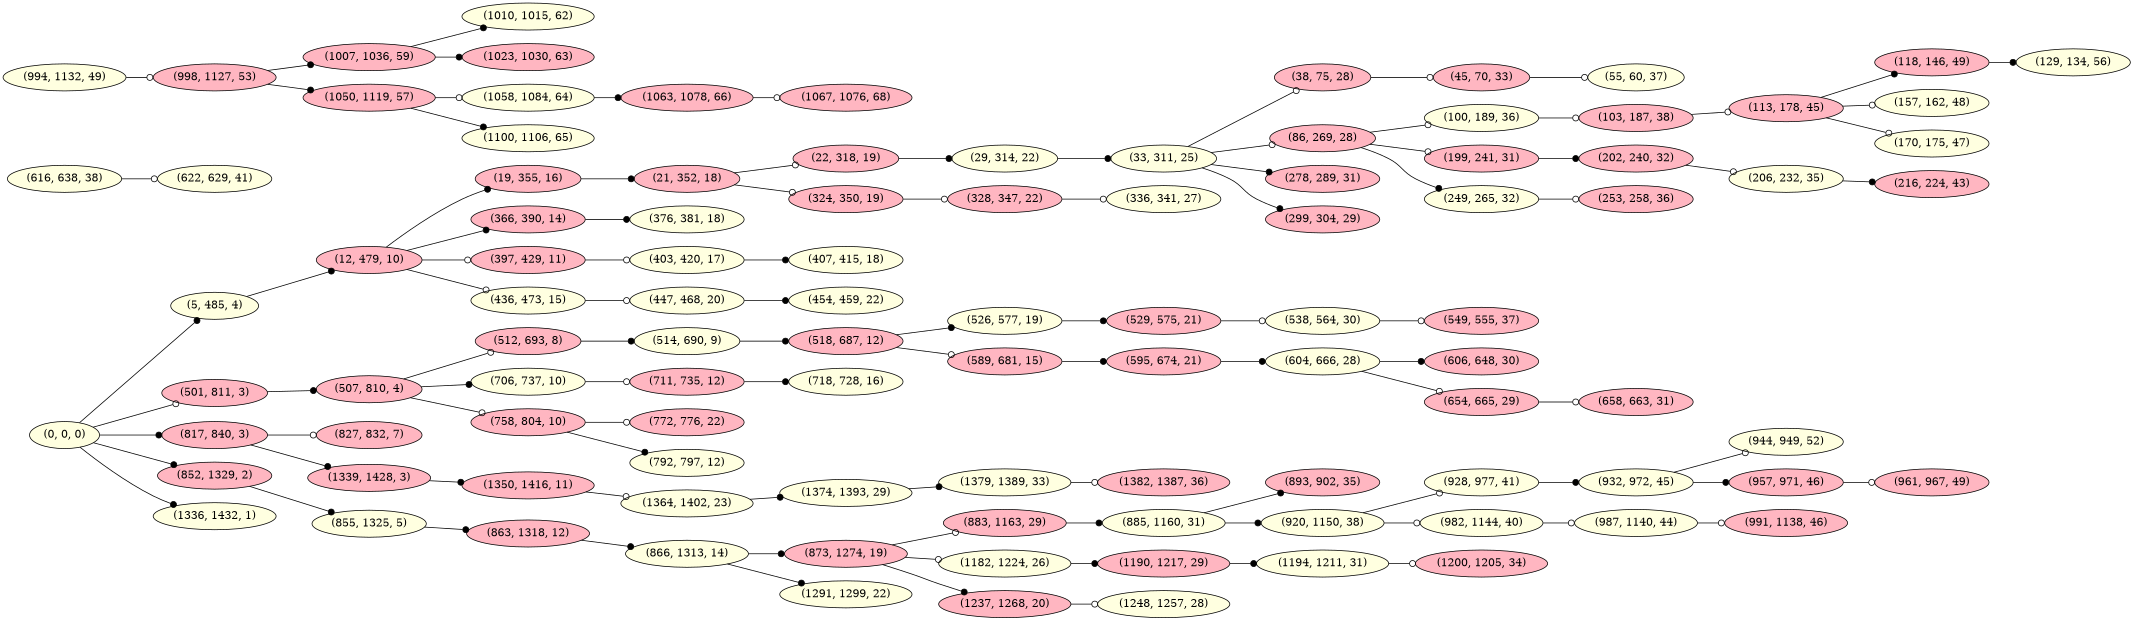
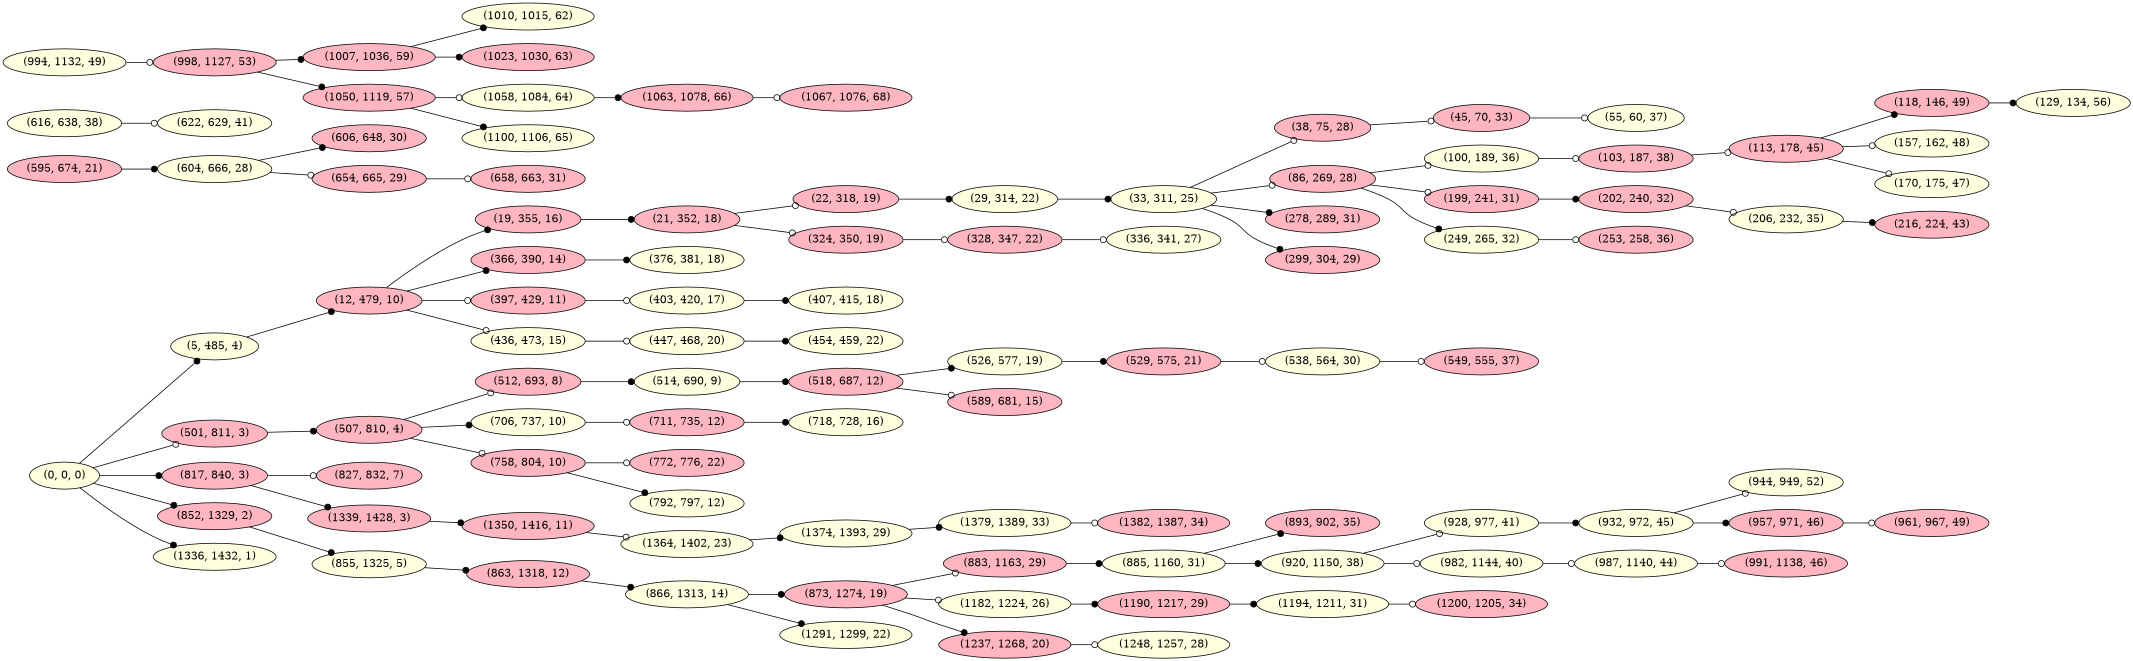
  digraph {
    rankdir=LR
    node [fillcolor=lightpink style=filled]
    edge [arrowhead=dot]
    "(0, 0, 0)" [fillcolor=lightyellow]
    "(5, 485, 4)" [fillcolor=lightyellow]
    "(501, 811, 3)"
    "(817, 840, 3)"
    "(852, 1329, 2)"
    "(1336, 1432, 1)" [fillcolor=lightyellow]
    "(12, 479, 10)"
    "(507, 810, 4)"
    "(827, 832, 7)"
    "(1339, 1428, 3)"
    "(855, 1325, 5)" [fillcolor=lightyellow]
    "(19, 355, 16)"
    "(366, 390, 14)"
    "(397, 429, 11)"
    "(436, 473, 15)" [fillcolor=lightyellow]
    "(21, 352, 18)"
    "(376, 381, 18)" [fillcolor=lightyellow]
    "(403, 420, 17)" [fillcolor=lightyellow]
    "(447, 468, 20)" [fillcolor=lightyellow]
    "(22, 318, 19)"
    "(324, 350, 19)"
    "(29, 314, 22)" [fillcolor=lightyellow]
    "(328, 347, 22)"
    "(33, 311, 25)" [fillcolor=lightyellow]
    "(38, 75, 28)"
    "(86, 269, 28)"
    "(278, 289, 31)"
    "(299, 304, 29)"
    "(45, 70, 33)"
    "(100, 189, 36)" [fillcolor=lightyellow]
    "(199, 241, 31)"
    "(249, 265, 32)" [fillcolor=lightyellow]
    "(55, 60, 37)" [fillcolor=lightyellow]
    "(103, 187, 38)"
    "(202, 240, 32)"
    "(253, 258, 36)"
    "(113, 178, 45)"
    "(118, 146, 49)"
    "(157, 162, 48)" [fillcolor=lightyellow]
    "(170, 175, 47)" [fillcolor=lightyellow]
    "(129, 134, 56)" [fillcolor=lightyellow]
    "(206, 232, 35)" [fillcolor=lightyellow]
    "(216, 224, 43)"
    "(336, 341, 27)" [fillcolor=lightyellow]
    "(407, 415, 18)" [fillcolor=lightyellow]
    "(454, 459, 22)" [fillcolor=lightyellow]
    "(512, 693, 8)"
    "(706, 737, 10)" [fillcolor=lightyellow]
    "(758, 804, 10)"
    "(514, 690, 9)" [fillcolor=lightyellow]
    "(711, 735, 12)"
    "(772, 776, 22)"
    "(792, 797, 12)" [fillcolor=lightyellow]
    "(518, 687, 12)"
    "(526, 577, 19)" [fillcolor=lightyellow]
    "(589, 681, 15)"
    "(529, 575, 21)"
    "(595, 674, 21)"
    "(538, 564, 30)" [fillcolor=lightyellow]
    "(549, 555, 37)"
    "(604, 666, 28)" [fillcolor=lightyellow]
    "(606, 648, 30)"
    "(654, 665, 29)"
    "(658, 663, 31)"
    "(616, 638, 38)" [fillcolor=lightyellow]
    "(622, 629, 41)" [fillcolor=lightyellow]
    "(718, 728, 16)" [fillcolor=lightyellow]
    "(863, 1318, 12)"
    "(866, 1313, 14)" [fillcolor=lightyellow]
    "(873, 1274, 19)"
    "(1291, 1299, 22)" [fillcolor=lightyellow]
    "(883, 1163, 29)"
    "(1182, 1224, 26)" [fillcolor=lightyellow]
    "(1237, 1268, 20)"
    "(885, 1160, 31)" [fillcolor=lightyellow]
    "(1190, 1217, 29)"
    "(1248, 1257, 28)" [fillcolor=lightyellow]
    "(893, 902, 35)"
    "(920, 1150, 38)" [fillcolor=lightyellow]
    "(928, 977, 41)" [fillcolor=lightyellow]
    "(982, 1144, 40)" [fillcolor=lightyellow]
    "(932, 972, 45)" [fillcolor=lightyellow]
    "(987, 1140, 44)" [fillcolor=lightyellow]
    "(944, 949, 52)" [fillcolor=lightyellow]
    "(957, 971, 46)"
    "(961, 967, 49)"
    "(991, 1138, 46)"
    "(994, 1132, 49)" [fillcolor=lightyellow]
    "(998, 1127, 53)"
    "(1007, 1036, 59)"
    "(1050, 1119, 57)"
    "(1010, 1015, 62)" [fillcolor=lightyellow]
    "(1023, 1030, 63)"
    "(1058, 1084, 64)" [fillcolor=lightyellow]
    "(1100, 1106, 65)" [fillcolor=lightyellow]
    "(1063, 1078, 66)"
    "(1067, 1076, 68)"
    "(1194, 1211, 31)" [fillcolor=lightyellow]
    "(1200, 1205, 34)"
    "(1350, 1416, 11)"
    "(1364, 1402, 23)" [fillcolor=lightyellow]
    "(1374, 1393, 29)" [fillcolor=lightyellow]
    "(1379, 1389, 33)" [fillcolor=lightyellow]
-   "(1382, 1387, 34)" [label="(1382, 1387, 36)"]
+   "(1382, 1387, 34)"
    "(0, 0, 0)" -> "(5, 485, 4)"
    "(0, 0, 0)" -> "(501, 811, 3)" [arrowhead=odot]
    "(0, 0, 0)" -> "(817, 840, 3)"
    "(0, 0, 0)" -> "(852, 1329, 2)"
    "(0, 0, 0)" -> "(1336, 1432, 1)"
    "(5, 485, 4)" -> "(12, 479, 10)"
    "(501, 811, 3)" -> "(507, 810, 4)"
    "(817, 840, 3)" -> "(827, 832, 7)" [arrowhead=odot]
    "(817, 840, 3)" -> "(1339, 1428, 3)"
    "(852, 1329, 2)" -> "(855, 1325, 5)"
    "(12, 479, 10)" -> "(19, 355, 16)"
    "(12, 479, 10)" -> "(366, 390, 14)"
    "(12, 479, 10)" -> "(397, 429, 11)" [arrowhead=odot]
    "(12, 479, 10)" -> "(436, 473, 15)" [arrowhead=odot]
    "(507, 810, 4)" -> "(512, 693, 8)" [arrowhead=odot]
    "(507, 810, 4)" -> "(706, 737, 10)"
    "(507, 810, 4)" -> "(758, 804, 10)" [arrowhead=odot]
    "(1339, 1428, 3)" -> "(1350, 1416, 11)"
    "(855, 1325, 5)" -> "(863, 1318, 12)"
    "(19, 355, 16)" -> "(21, 352, 18)"
    "(366, 390, 14)" -> "(376, 381, 18)"
    "(397, 429, 11)" -> "(403, 420, 17)" [arrowhead=odot]
    "(436, 473, 15)" -> "(447, 468, 20)" [arrowhead=odot]
    "(21, 352, 18)" -> "(22, 318, 19)" [arrowhead=odot]
    "(21, 352, 18)" -> "(324, 350, 19)" [arrowhead=odot]
    "(403, 420, 17)" -> "(407, 415, 18)"
    "(447, 468, 20)" -> "(454, 459, 22)"
    "(22, 318, 19)" -> "(29, 314, 22)"
    "(324, 350, 19)" -> "(328, 347, 22)" [arrowhead=odot]
    "(29, 314, 22)" -> "(33, 311, 25)"
    "(328, 347, 22)" -> "(336, 341, 27)" [arrowhead=odot]
    "(33, 311, 25)" -> "(38, 75, 28)" [arrowhead=odot]
    "(33, 311, 25)" -> "(86, 269, 28)" [arrowhead=odot]
    "(33, 311, 25)" -> "(278, 289, 31)"
    "(33, 311, 25)" -> "(299, 304, 29)"
    "(38, 75, 28)" -> "(45, 70, 33)" [arrowhead=odot]
    "(86, 269, 28)" -> "(100, 189, 36)" [arrowhead=odot]
    "(86, 269, 28)" -> "(199, 241, 31)" [arrowhead=odot]
    "(86, 269, 28)" -> "(249, 265, 32)"
    "(45, 70, 33)" -> "(55, 60, 37)" [arrowhead=odot]
    "(100, 189, 36)" -> "(103, 187, 38)" [arrowhead=odot]
    "(199, 241, 31)" -> "(202, 240, 32)"
    "(249, 265, 32)" -> "(253, 258, 36)" [arrowhead=odot]
    "(103, 187, 38)" -> "(113, 178, 45)" [arrowhead=odot]
    "(202, 240, 32)" -> "(206, 232, 35)" [arrowhead=odot]
    "(113, 178, 45)" -> "(118, 146, 49)"
    "(113, 178, 45)" -> "(157, 162, 48)" [arrowhead=odot]
    "(113, 178, 45)" -> "(170, 175, 47)" [arrowhead=odot]
    "(118, 146, 49)" -> "(129, 134, 56)"
    "(206, 232, 35)" -> "(216, 224, 43)"
    "(512, 693, 8)" -> "(514, 690, 9)"
    "(706, 737, 10)" -> "(711, 735, 12)" [arrowhead=odot]
    "(758, 804, 10)" -> "(772, 776, 22)" [arrowhead=odot]
    "(758, 804, 10)" -> "(792, 797, 12)"
    "(514, 690, 9)" -> "(518, 687, 12)"
    "(711, 735, 12)" -> "(718, 728, 16)"
    "(518, 687, 12)" -> "(526, 577, 19)"
    "(518, 687, 12)" -> "(589, 681, 15)" [arrowhead=odot]
    "(526, 577, 19)" -> "(529, 575, 21)"
-   "(589, 681, 15)" -> "(595, 674, 21)"
    "(529, 575, 21)" -> "(538, 564, 30)" [arrowhead=odot]
    "(595, 674, 21)" -> "(604, 666, 28)"
    "(538, 564, 30)" -> "(549, 555, 37)" [arrowhead=odot]
    "(604, 666, 28)" -> "(606, 648, 30)"
    "(604, 666, 28)" -> "(654, 665, 29)" [arrowhead=odot]
    "(654, 665, 29)" -> "(658, 663, 31)" [arrowhead=odot]
    "(616, 638, 38)" -> "(622, 629, 41)" [arrowhead=odot]
    "(863, 1318, 12)" -> "(866, 1313, 14)"
    "(866, 1313, 14)" -> "(873, 1274, 19)"
    "(866, 1313, 14)" -> "(1291, 1299, 22)"
    "(873, 1274, 19)" -> "(883, 1163, 29)" [arrowhead=odot]
    "(873, 1274, 19)" -> "(1182, 1224, 26)" [arrowhead=odot]
    "(873, 1274, 19)" -> "(1237, 1268, 20)"
    "(883, 1163, 29)" -> "(885, 1160, 31)"
    "(1182, 1224, 26)" -> "(1190, 1217, 29)"
    "(1237, 1268, 20)" -> "(1248, 1257, 28)" [arrowhead=odot]
    "(885, 1160, 31)" -> "(893, 902, 35)"
    "(885, 1160, 31)" -> "(920, 1150, 38)"
    "(1190, 1217, 29)" -> "(1194, 1211, 31)"
    "(920, 1150, 38)" -> "(928, 977, 41)" [arrowhead=odot]
    "(920, 1150, 38)" -> "(982, 1144, 40)" [arrowhead=odot]
    "(928, 977, 41)" -> "(932, 972, 45)"
    "(982, 1144, 40)" -> "(987, 1140, 44)" [arrowhead=odot]
    "(932, 972, 45)" -> "(944, 949, 52)" [arrowhead=odot]
    "(932, 972, 45)" -> "(957, 971, 46)"
    "(987, 1140, 44)" -> "(991, 1138, 46)" [arrowhead=odot]
    "(957, 971, 46)" -> "(961, 967, 49)" [arrowhead=odot]
    "(994, 1132, 49)" -> "(998, 1127, 53)" [arrowhead=odot]
    "(998, 1127, 53)" -> "(1007, 1036, 59)"
    "(998, 1127, 53)" -> "(1050, 1119, 57)"
    "(1007, 1036, 59)" -> "(1010, 1015, 62)"
    "(1007, 1036, 59)" -> "(1023, 1030, 63)"
    "(1050, 1119, 57)" -> "(1058, 1084, 64)" [arrowhead=odot]
    "(1050, 1119, 57)" -> "(1100, 1106, 65)"
    "(1058, 1084, 64)" -> "(1063, 1078, 66)"
    "(1063, 1078, 66)" -> "(1067, 1076, 68)" [arrowhead=odot]
    "(1194, 1211, 31)" -> "(1200, 1205, 34)" [arrowhead=odot]
    "(1350, 1416, 11)" -> "(1364, 1402, 23)" [arrowhead=odot]
    "(1364, 1402, 23)" -> "(1374, 1393, 29)"
    "(1374, 1393, 29)" -> "(1379, 1389, 33)"
    "(1379, 1389, 33)" -> "(1382, 1387, 34)" [arrowhead=odot]
  }
